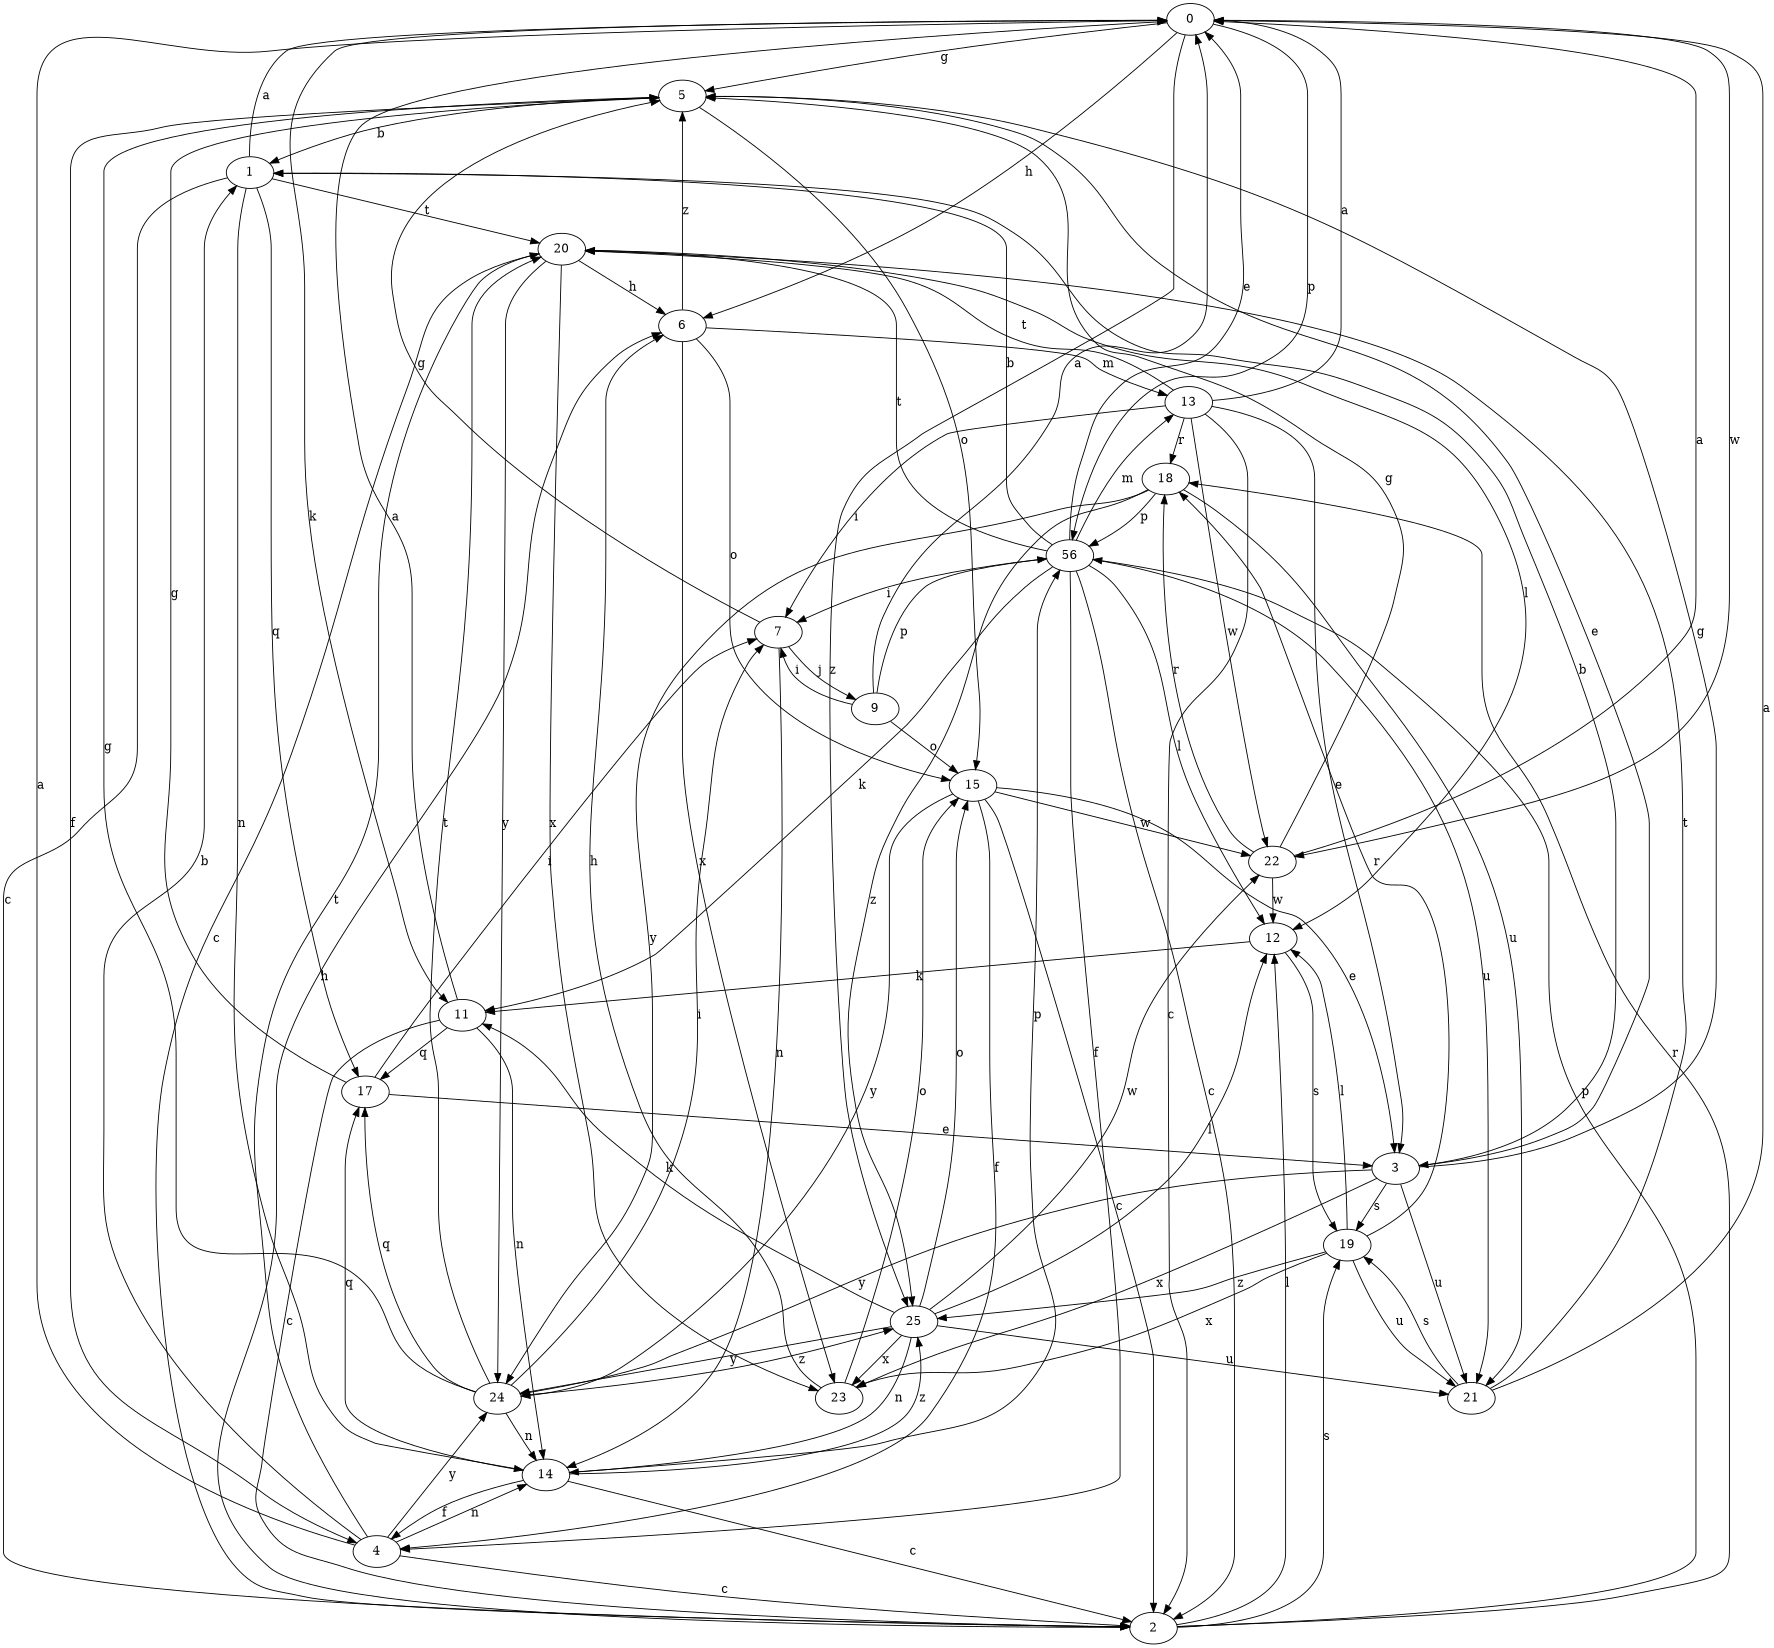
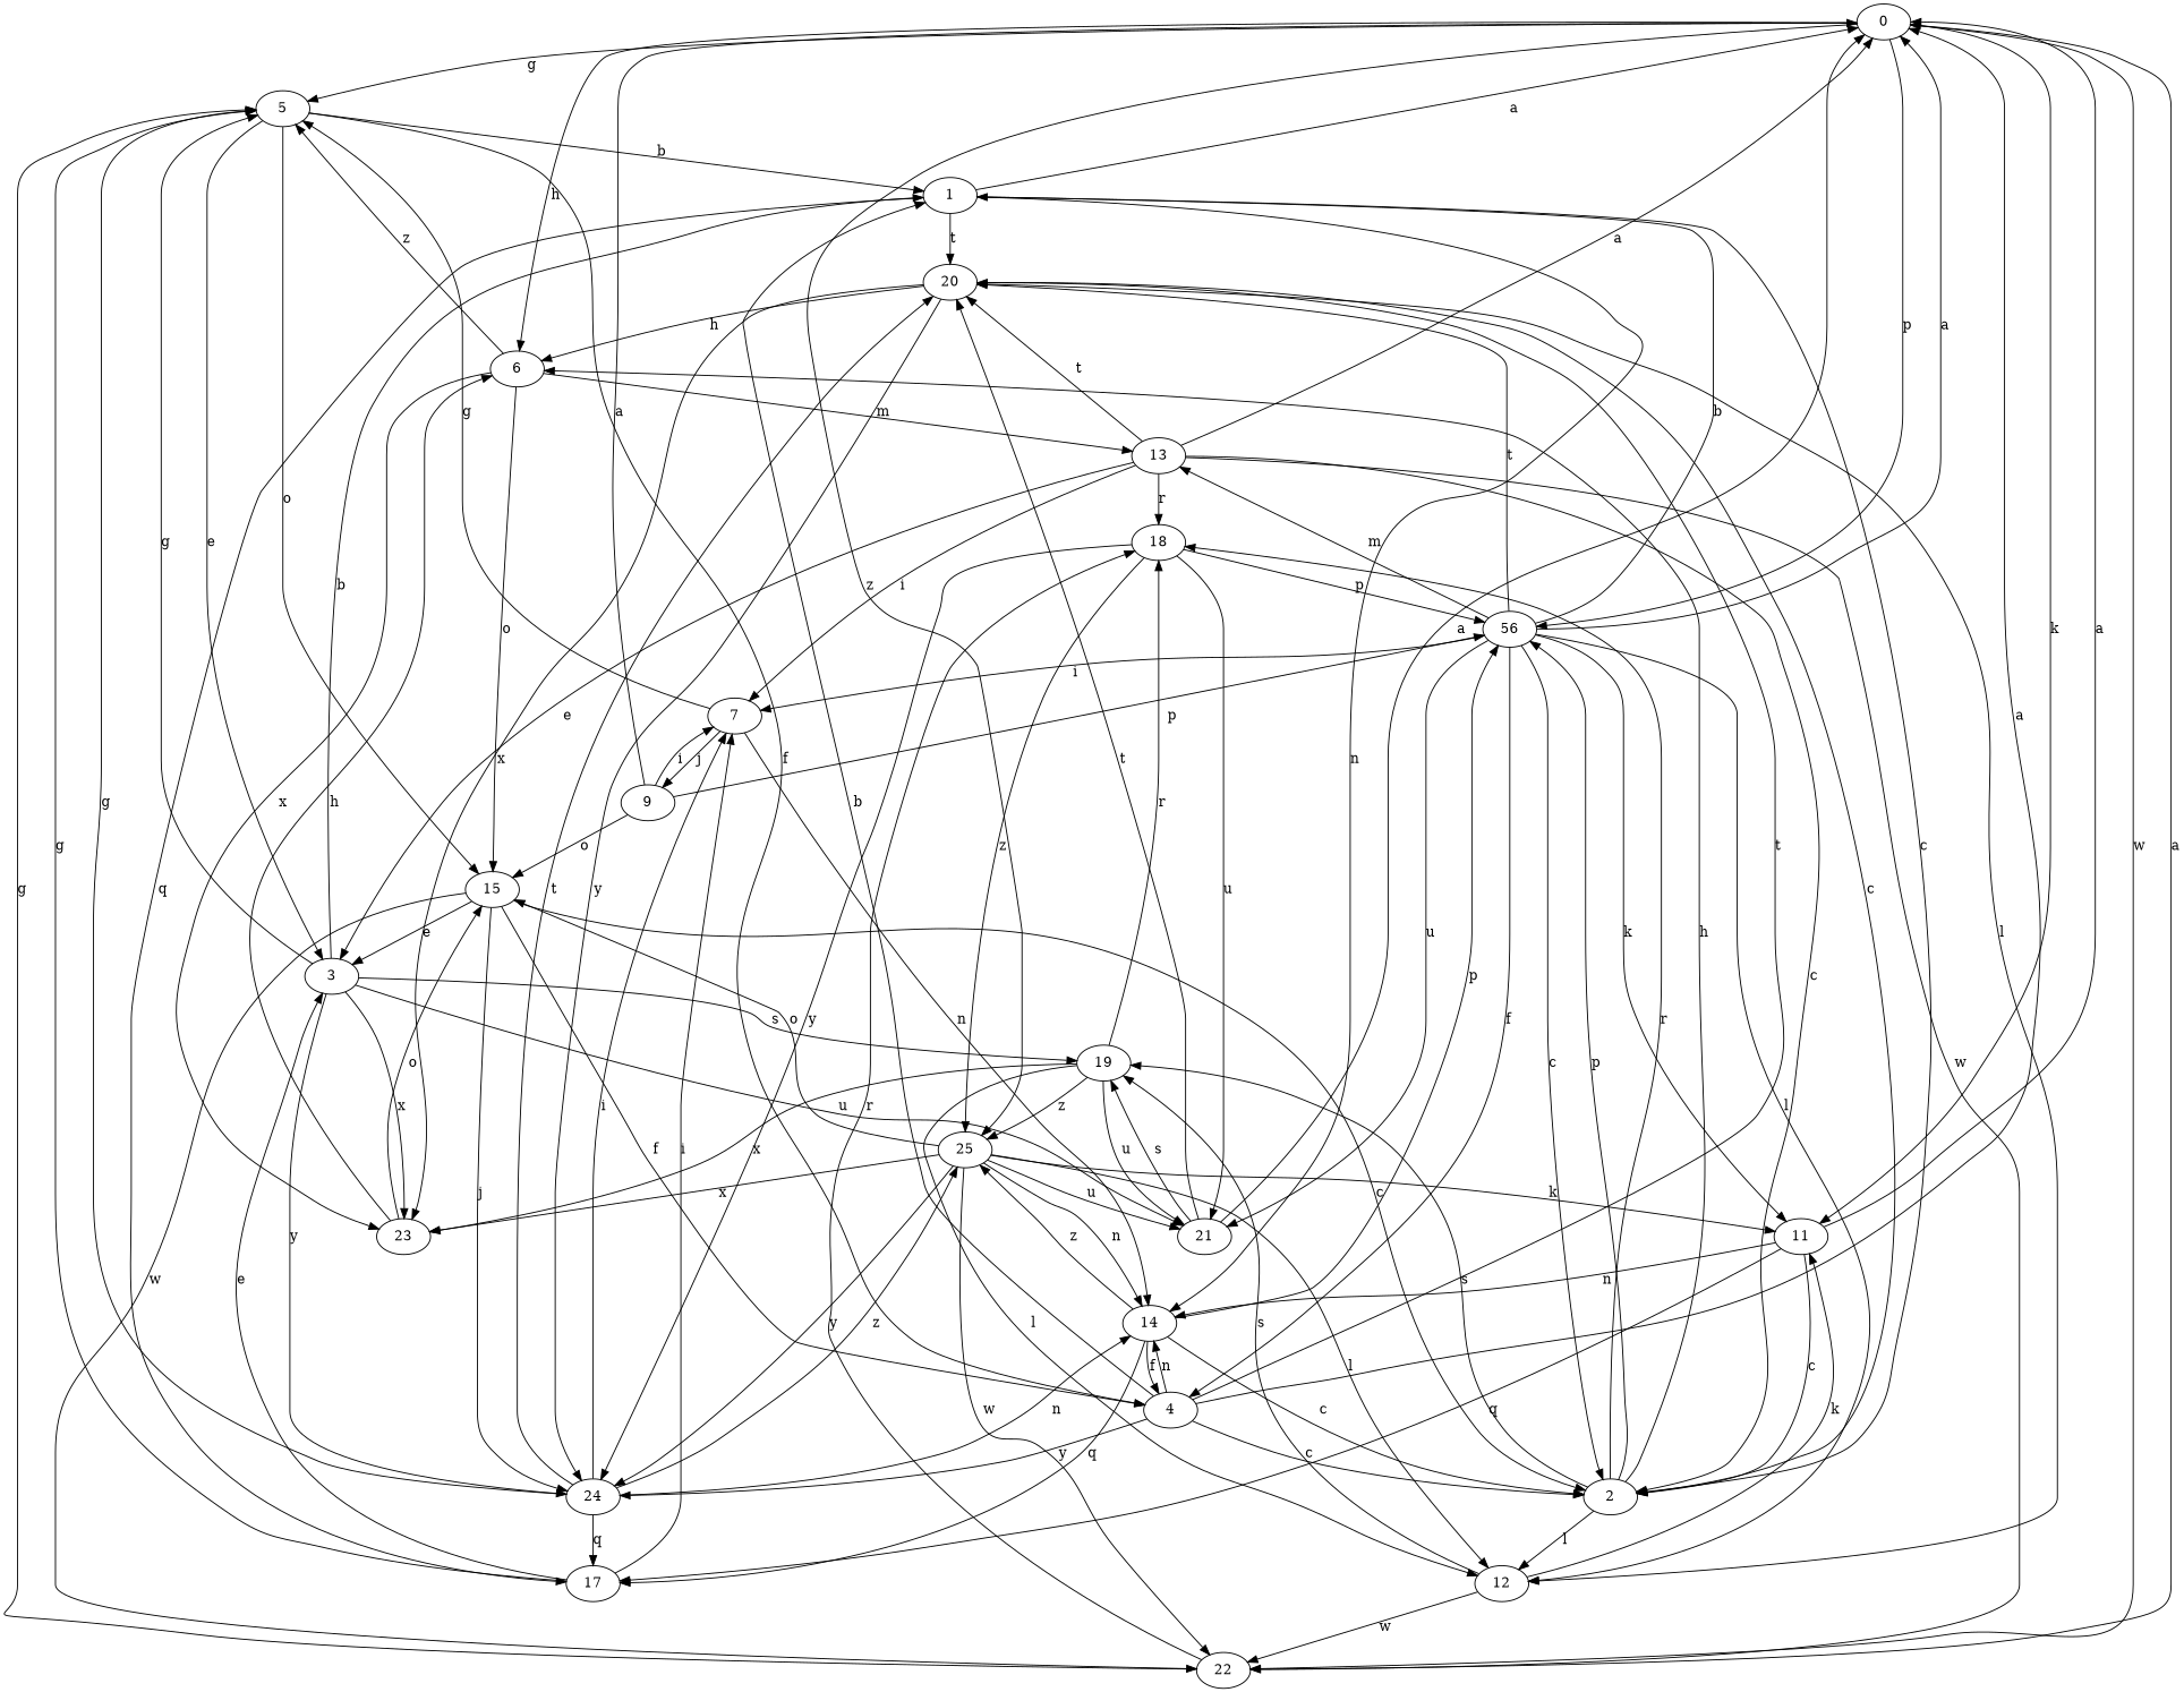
  strict digraph {
    0
    5
    6
    11
    n5 [label=56]
    22
    25
    1
    3
    4
    15
    23
    13
    2
    14
    17
    20
    12
    21
    7
    18
    24
    19
    9
    0 -> 5 [label=g]
    0 -> 6 [label=h]
    0 -> 11 [label=k]
    0 -> n5 [label=p]
    0 -> 22 [label=w]
    0 -> 25 [label=z]
    5 -> 1 [label=b]
    5 -> 3 [label=e]
    5 -> 4 [label=f]
    5 -> 15 [label=o]
    6 -> 5 [label=z]
    6 -> 15 [label=o]
    6 -> 23 [label=x]
    6 -> 13 [label=m]
    11 -> 0 [label=a]
    11 -> 2 [label=c]
    11 -> 14 [label=n]
    11 -> 17 [label=q]
-   n5 -> 0 [label=e]
+   n5 -> 0 [label=a]
    n5 -> 11 [label=k]
    n5 -> 1 [label=b]
    n5 -> 4 [label=f]
    n5 -> 13 [label=m]
    n5 -> 2 [label=c]
    n5 -> 20 [label=t]
    n5 -> 12 [label=l]
    n5 -> 21 [label=u]
    n5 -> 7 [label=i]
    22 -> 0 [label=a]
    22 -> 5 [label=g]
    22 -> 18 [label=r]
    25 -> 11 [label=k]
    25 -> 22 [label=w]
    25 -> 15 [label=o]
    25 -> 23 [label=x]
    25 -> 14 [label=n]
    25 -> 12 [label=l]
    25 -> 21 [label=u]
    25 -> 24 [label=y]
    1 -> 0 [label=a]
    1 -> 2 [label=c]
    1 -> 14 [label=n]
    1 -> 17 [label=q]
    1 -> 20 [label=t]
    3 -> 5 [label=g]
    3 -> 1 [label=b]
    3 -> 23 [label=x]
    3 -> 21 [label=u]
    3 -> 24 [label=y]
    3 -> 19 [label=s]
    4 -> 0 [label=a]
    4 -> 1 [label=b]
    4 -> 2 [label=c]
    4 -> 14 [label=n]
    4 -> 20 [label=t]
    4 -> 24 [label=y]
    15 -> 22 [label=w]
    15 -> 3 [label=e]
    15 -> 4 [label=f]
    15 -> 2 [label=c]
-   15 -> 24 [label=y]
+   15 -> 24 [label=j]
    23 -> 6 [label=h]
    23 -> 15 [label=o]
    13 -> 0 [label=a]
    13 -> 22 [label=w]
    13 -> 3 [label=e]
    13 -> 2 [label=c]
    13 -> 20 [label=t]
    13 -> 7 [label=i]
    13 -> 18 [label=r]
    2 -> 6 [label=h]
    2 -> n5 [label=p]
    2 -> 12 [label=l]
    2 -> 18 [label=r]
    2 -> 19 [label=s]
    14 -> n5 [label=p]
    14 -> 25 [label=z]
    14 -> 4 [label=f]
    14 -> 2 [label=c]
    14 -> 17 [label=q]
    17 -> 5 [label=g]
    17 -> 3 [label=e]
    17 -> 7 [label=i]
    20 -> 6 [label=h]
    20 -> 23 [label=x]
    20 -> 2 [label=c]
    20 -> 12 [label=l]
    20 -> 24 [label=y]
    12 -> 11 [label=k]
-   22 -> 12 [label=w]
+   12 -> 22 [label=w]
    12 -> 19 [label=s]
    21 -> 0 [label=a]
    21 -> 20 [label=t]
    21 -> 19 [label=s]
    7 -> 5 [label=g]
    7 -> 14 [label=n]
    7 -> 9 [label=j]
    18 -> n5 [label=p]
    18 -> 25 [label=z]
    18 -> 21 [label=u]
    18 -> 24 [label=y]
    24 -> 5 [label=g]
    24 -> 25 [label=z]
    24 -> 14 [label=n]
    24 -> 17 [label=q]
    24 -> 20 [label=t]
    24 -> 7 [label=i]
    19 -> 25 [label=z]
    19 -> 23 [label=x]
    19 -> 12 [label=l]
    19 -> 21 [label=u]
    19 -> 18 [label=r]
    9 -> 0 [label=a]
    9 -> n5 [label=p]
    9 -> 15 [label=o]
    9 -> 7 [label=i]
  }
